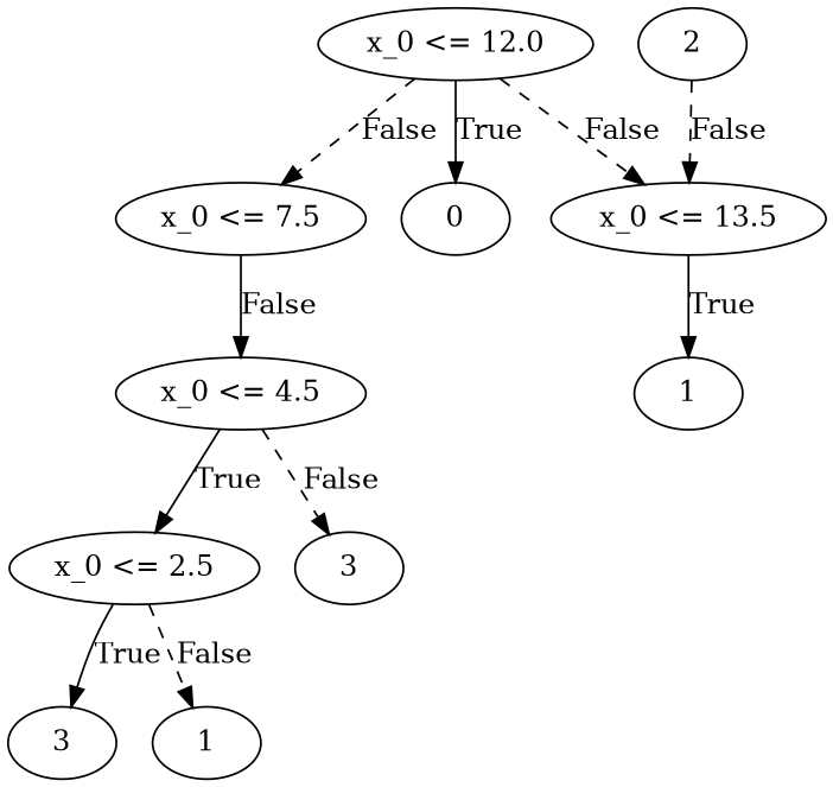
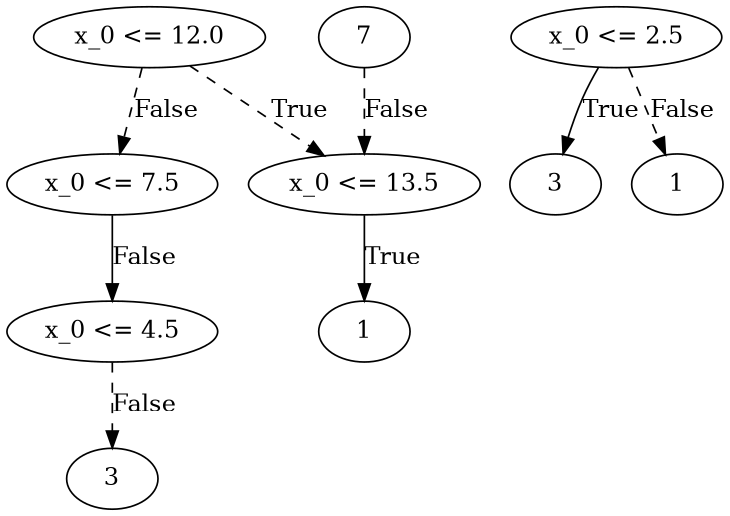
  digraph {
    n1 [label="x_0 <= 7.5"]
    n2 [label="x_0 <= 4.5"]
    n3 [label="x_0 <= 2.5"]
    n4 [label=3]
    n5 [label="x_0 <= 12.0"]
-   n6 [label=0]
    n7 [label="x_0 <= 13.5"]
    n8 [label=3]
    n9 [label=1]
    n10 [label=1]
-   n11 [label=2]
+   n11 [label=7]
    n1 -> n2 [label=False]
-   n2 -> n3 [label=True]
    n2 -> n4 [label=False style=dashed]
    n3 -> n8 [label=True]
    n3 -> n9 [label=False style=dashed]
    n5 -> n1 [label=False style=dashed]
-   n5 -> n6 [label=True]
-   n5 -> n7 [label=False style=dashed]
+   n5 -> n7 [label=True style=dashed]
    n7 -> n10 [label=True]
    n11 -> n7 [label=False style=dashed]
  }
